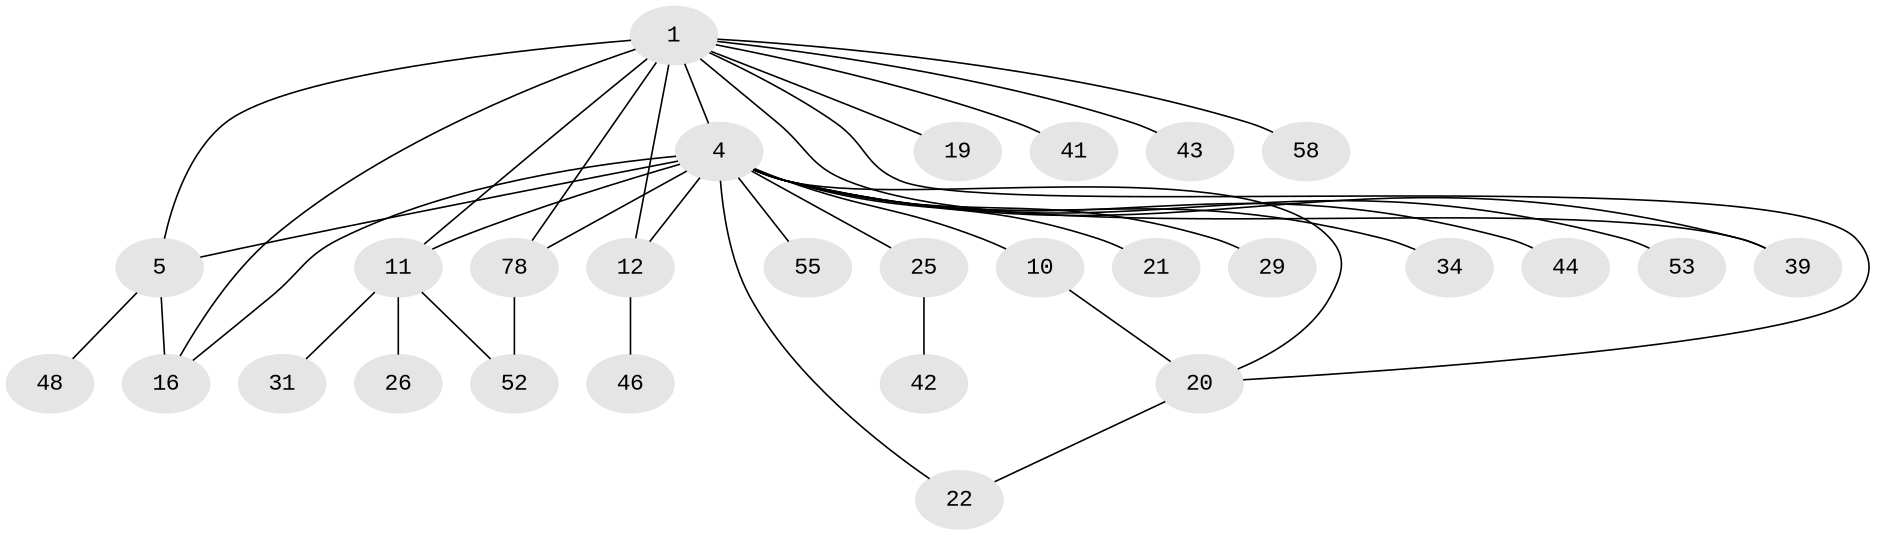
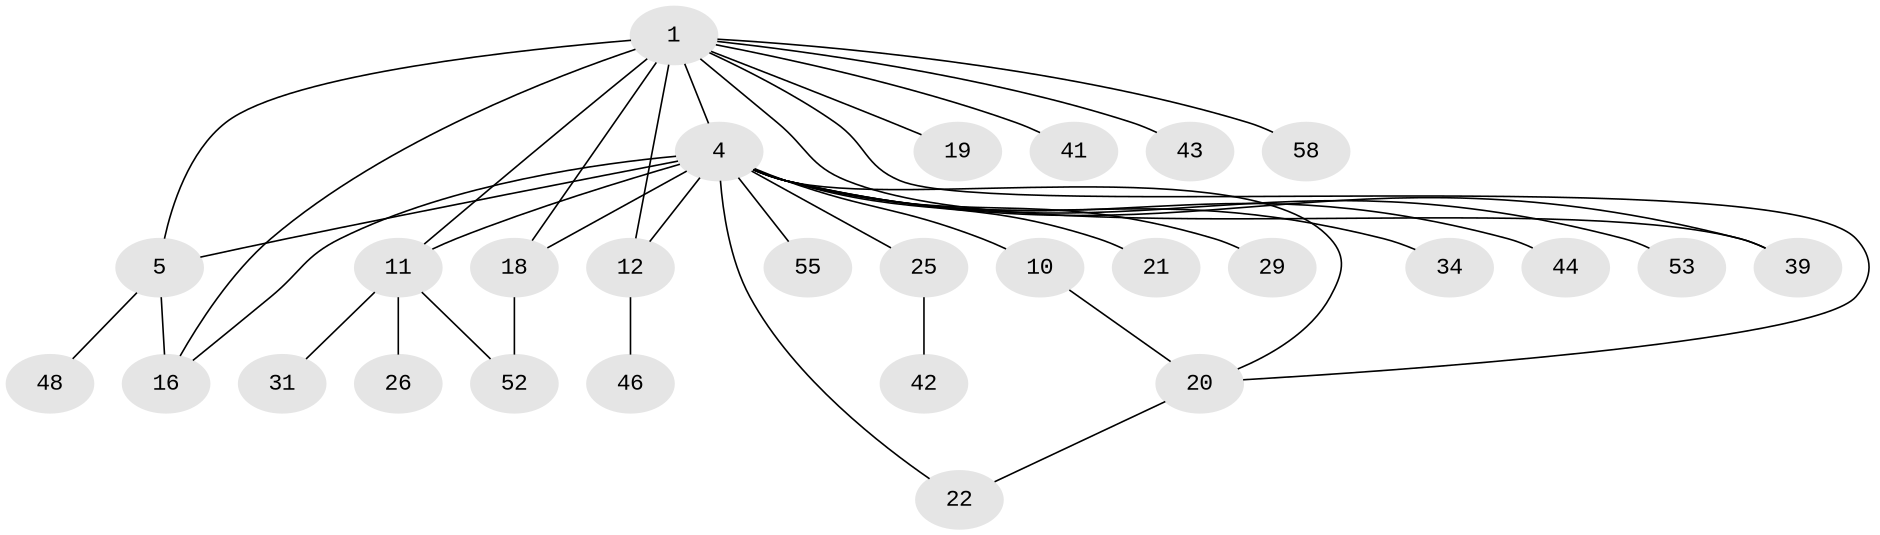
  graph {
    fontname="Liberation Mono"
    node [color=gray90 fontname="Liberation Mono" style=filled]
    edge [fontname="Liberation Mono"]
    1 [super="+2"]
    4 [super="+57+6+8"]
    5 [super="+13+27"]
    11 [super="+45+37"]
    12
    16
-   18 [super="+28+33" label=78]
+   18 [super="+28+33"]
    19
    20 [super="+49"]
    39 [super="+54"]
    41
    43 [super="+51"]
    58
    10
    n15 [label=25 super="+38"]
    21
    22 [super="+50"]
    29
    34
    44
    53 [super="+56"]
    55
    48
    26
    31
    52
    46
    42
    1 -- 4
    1 -- 5 [weight=3]
    1 -- 11 [weight=2]
    1 -- 12
    1 -- 16
    1 -- 18
    1 -- 19
    1 -- 20
    1 -- 39
    1 -- 41
    1 -- 43
    1 -- 58 [weight=2]
    4 -- 5 [weight=2]
    4 -- 11
    4 -- 12
    4 -- 16
    4 -- 18 [weight=5]
    4 -- 20
    4 -- 39
    4 -- 10 [weight=2]
    4 -- n15 [weight=2]
    4 -- 21
    4 -- 22
    4 -- 29
    4 -- 34
    4 -- 44
    4 -- 53
    4 -- 55
    5 -- 16
    5 -- 48
    11 -- 26
    11 -- 31
    11 -- 52
    12 -- 46
    18 -- 52
    20 -- 22
    10 -- 20
    n15 -- 42
  }
